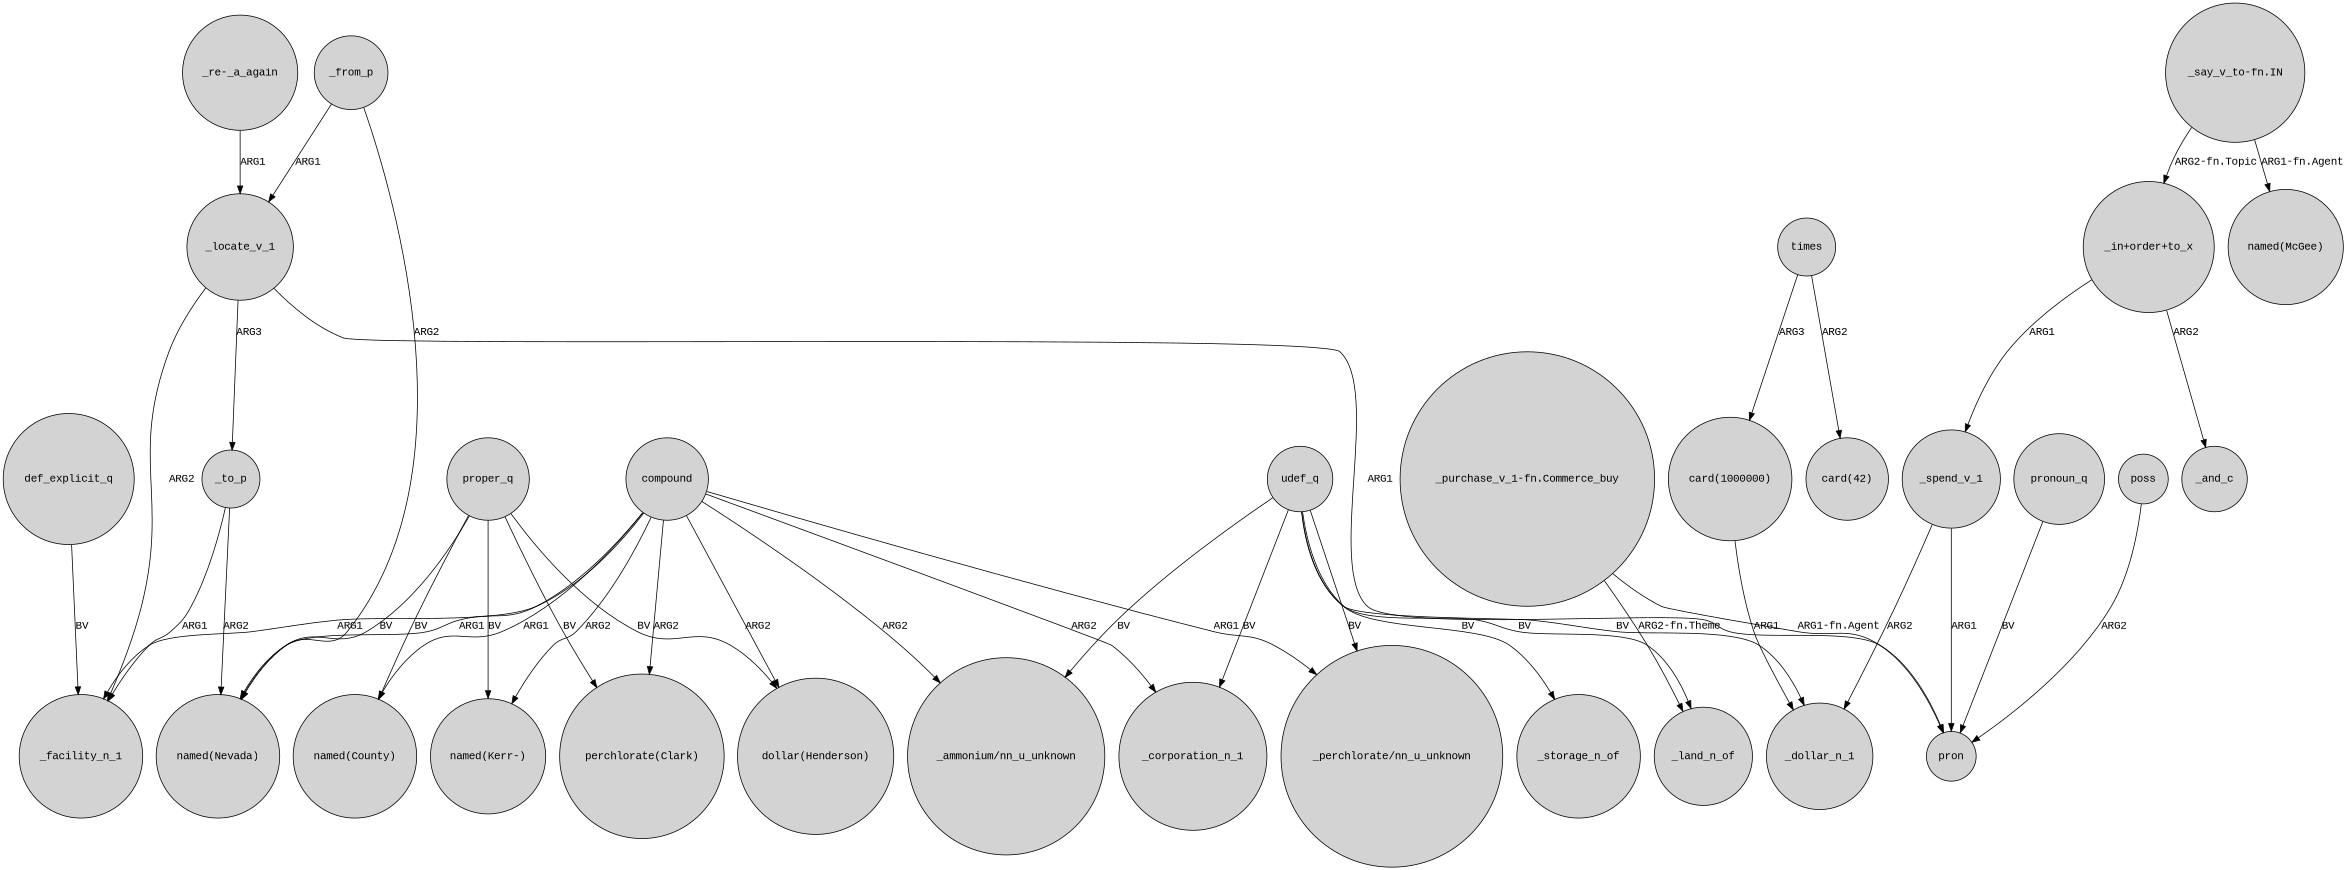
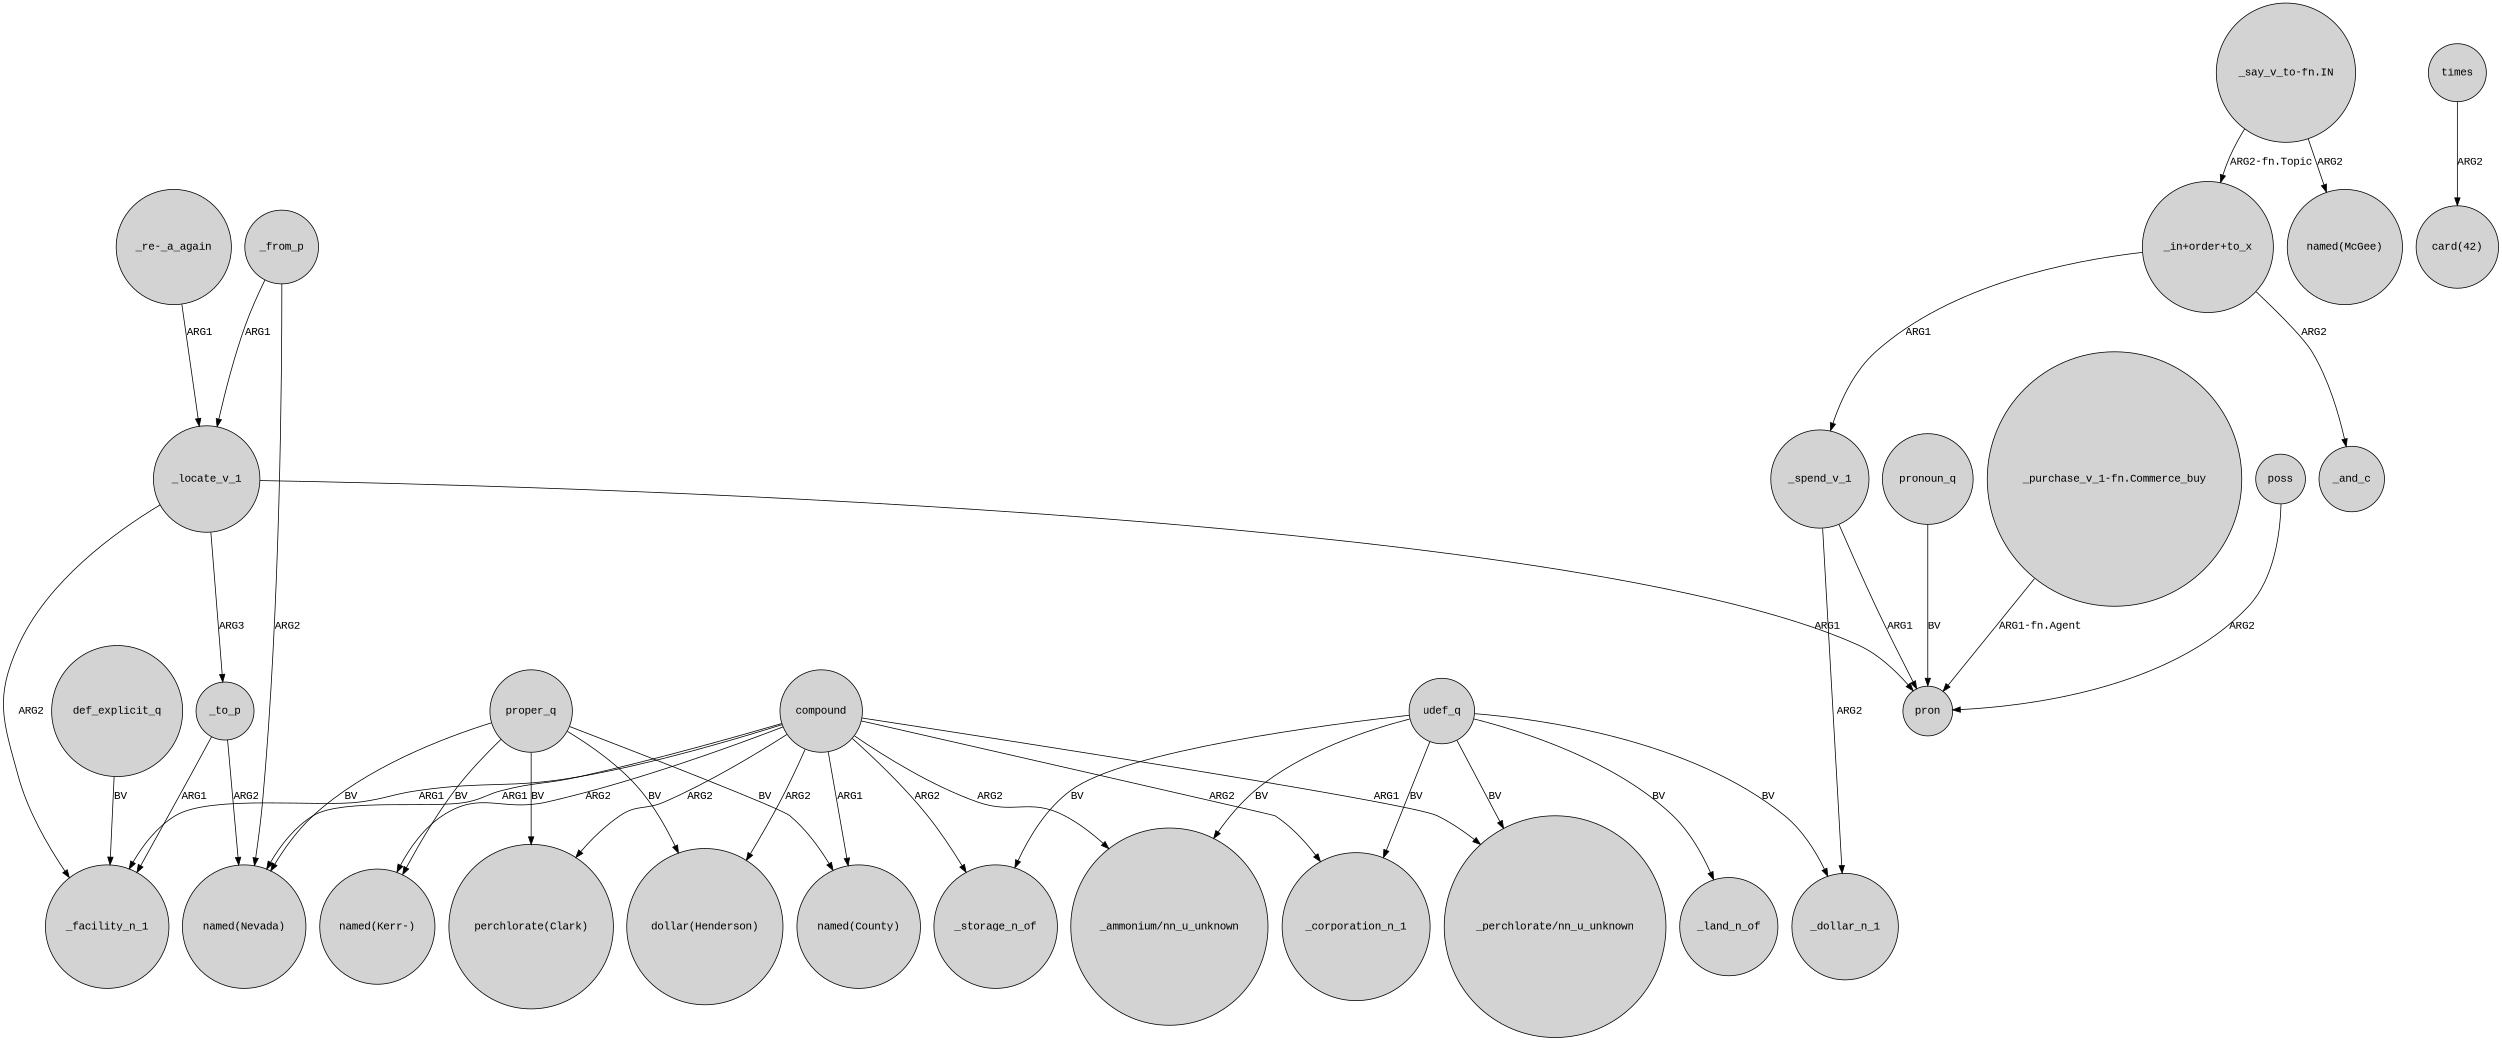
  digraph {
    fontname="Liberation Mono"
    node [fontname="Liberation Mono" shape=circle style=filled]
    edge [fontname="Liberation Mono"]
    _locate_v_1
    _facility_n_1
    _to_p
    pron
    "named(Nevada)"
    proper_q
    "named(Kerr-)"
    n8 [label="perchlorate(Clark)"]
    n9 [label="dollar(Henderson)"]
    "named(County)"
-   "card(1000000)"
    _dollar_n_1
    compound
    _storage_n_of
    "_perchlorate/nn_u_unknown"
    "_ammonium/nn_u_unknown"
    _corporation_n_1
    "_purchase_v_1-fn.Commerce_buy"
    _land_n_of
    _spend_v_1
    "_re-_a_again"
    poss
    _from_p
    udef_q
    "_say_v_to-fn.IN"
    "named(McGee)"
    "_in+order+to_x"
    _and_c
    times
    "card(42)"
    pronoun_q
    def_explicit_q
    _locate_v_1 -> _facility_n_1 [label=ARG2]
    _locate_v_1 -> _to_p [label=ARG3]
    _locate_v_1 -> pron [label=ARG1]
    _to_p -> _facility_n_1 [label=ARG1]
    _to_p -> "named(Nevada)" [label=ARG2]
    proper_q -> "named(Nevada)" [label=BV]
    proper_q -> "named(Kerr-)" [label=BV]
    proper_q -> n8 [label=BV]
    proper_q -> n9 [label=BV]
    proper_q -> "named(County)" [label=BV]
-   "card(1000000)" -> _dollar_n_1 [label=ARG1]
    compound -> _facility_n_1 [label=ARG1]
    compound -> "named(Nevada)" [label=ARG1]
    compound -> "named(Kerr-)" [label=ARG2]
    compound -> n8 [label=ARG2]
    compound -> n9 [label=ARG2]
    compound -> "named(County)" [label=ARG1]
+   compound -> _storage_n_of [label=ARG2]
    compound -> "_perchlorate/nn_u_unknown" [label=ARG1]
    compound -> "_ammonium/nn_u_unknown" [label=ARG2]
    compound -> _corporation_n_1 [label=ARG2]
    "_purchase_v_1-fn.Commerce_buy" -> pron [label="ARG1-fn.Agent"]
-   "_purchase_v_1-fn.Commerce_buy" -> _land_n_of [label="ARG2-fn.Theme"]
    _spend_v_1 -> pron [label=ARG1]
    _spend_v_1 -> _dollar_n_1 [label=ARG2]
    "_re-_a_again" -> _locate_v_1 [label=ARG1]
    poss -> pron [label=ARG2]
    _from_p -> _locate_v_1 [label=ARG1]
    _from_p -> "named(Nevada)" [label=ARG2]
    udef_q -> _dollar_n_1 [label=BV]
    udef_q -> _storage_n_of [label=BV]
    udef_q -> "_perchlorate/nn_u_unknown" [label=BV]
    udef_q -> "_ammonium/nn_u_unknown" [label=BV]
    udef_q -> _corporation_n_1 [label=BV]
    udef_q -> _land_n_of [label=BV]
-   "_say_v_to-fn.IN" -> "named(McGee)" [label="ARG1-fn.Agent"]
+   "_say_v_to-fn.IN" -> "named(McGee)" [label=ARG2]
    "_say_v_to-fn.IN" -> "_in+order+to_x" [label="ARG2-fn.Topic"]
    "_in+order+to_x" -> _spend_v_1 [label=ARG1]
    "_in+order+to_x" -> _and_c [label=ARG2]
-   times -> "card(1000000)" [label=ARG3]
    times -> "card(42)" [label=ARG2]
    pronoun_q -> pron [label=BV]
    def_explicit_q -> _facility_n_1 [label=BV]
  }
